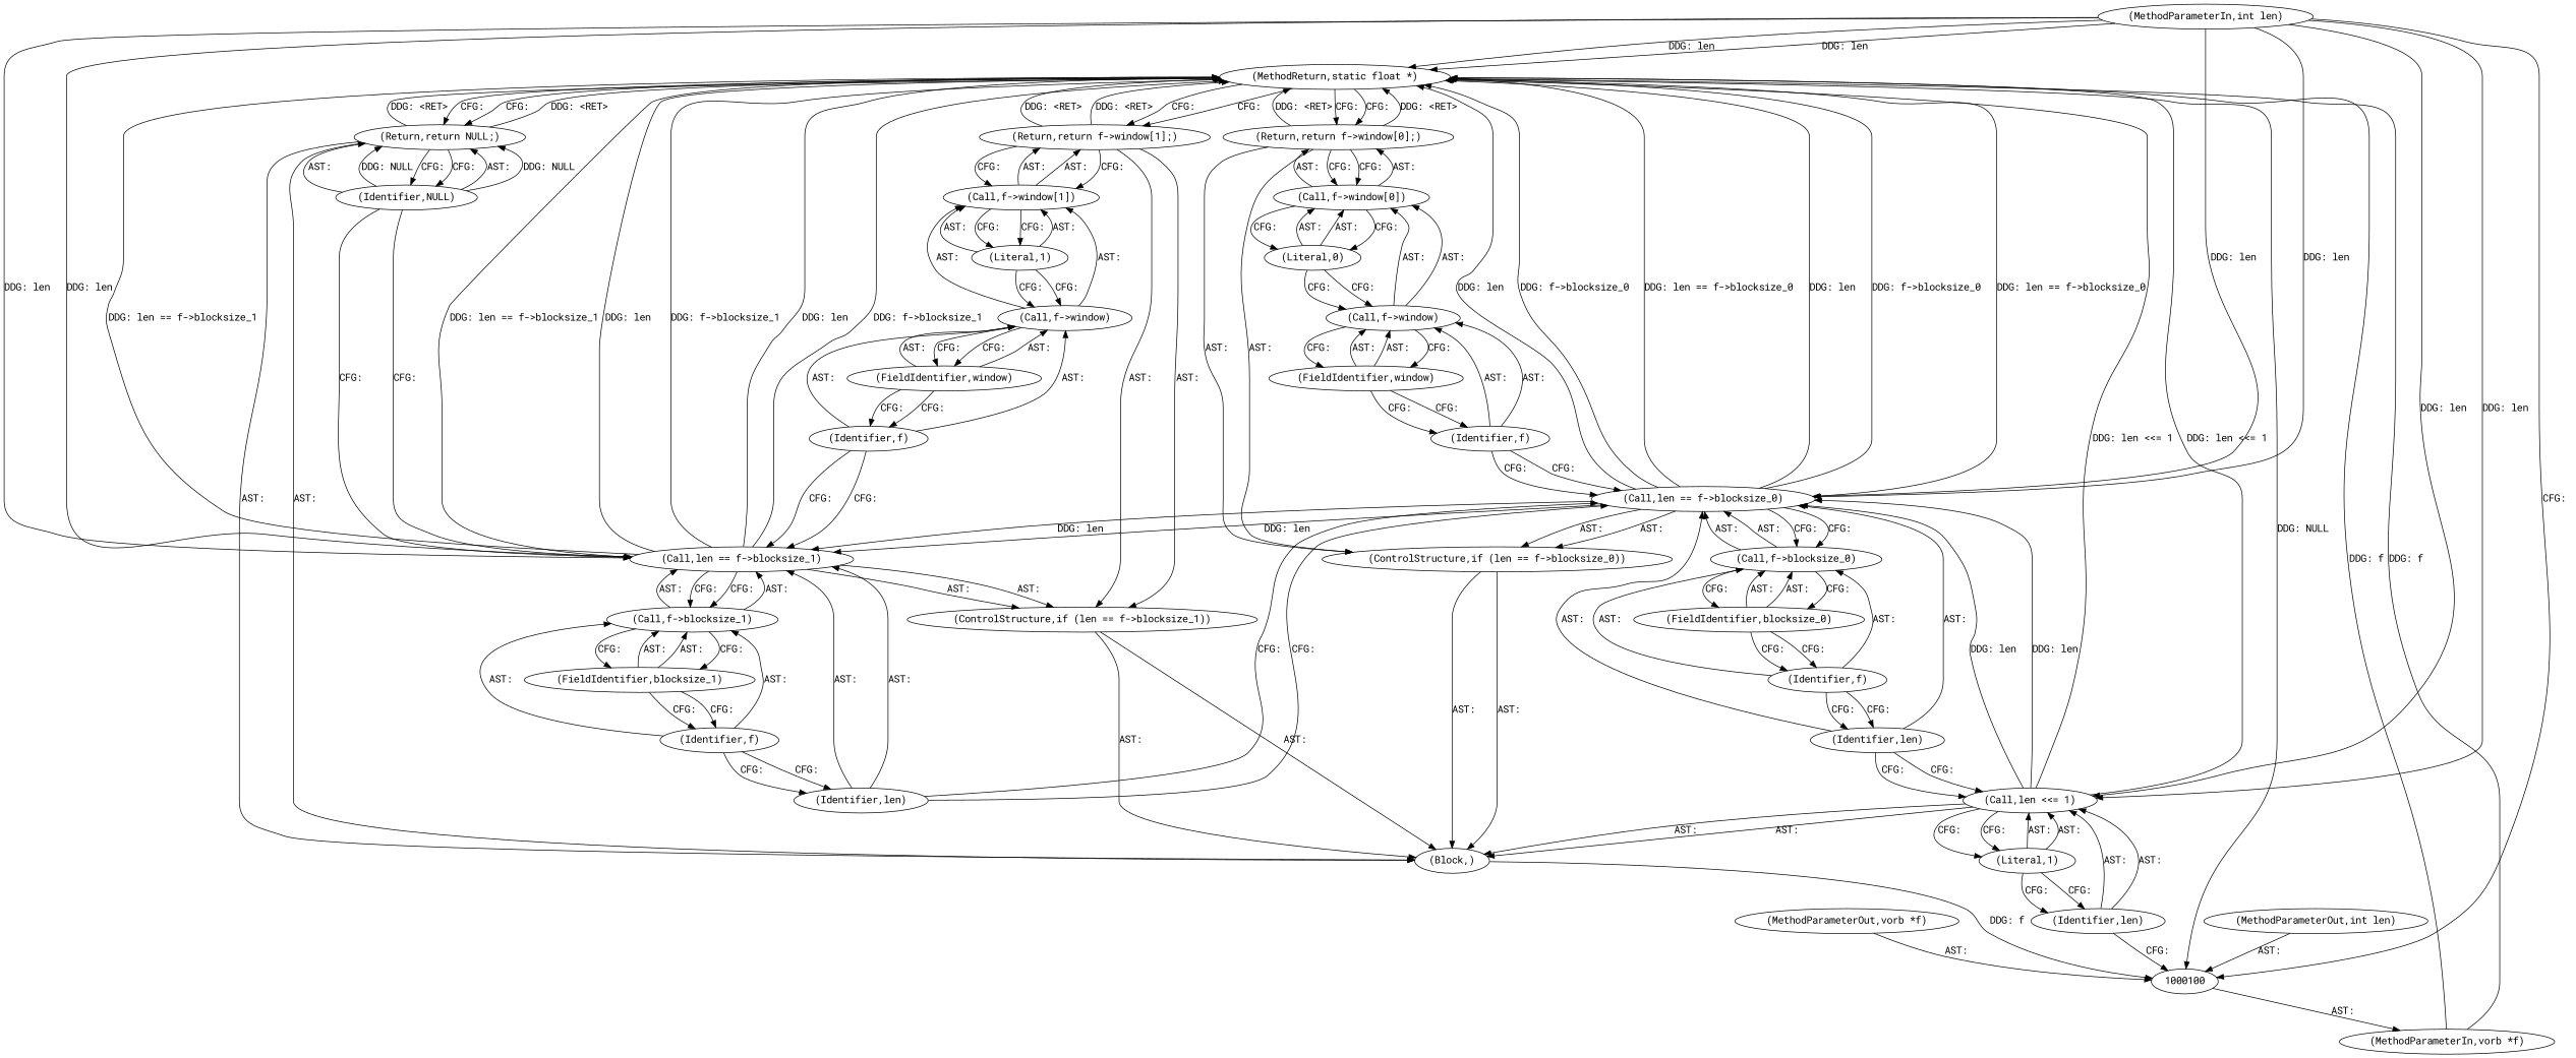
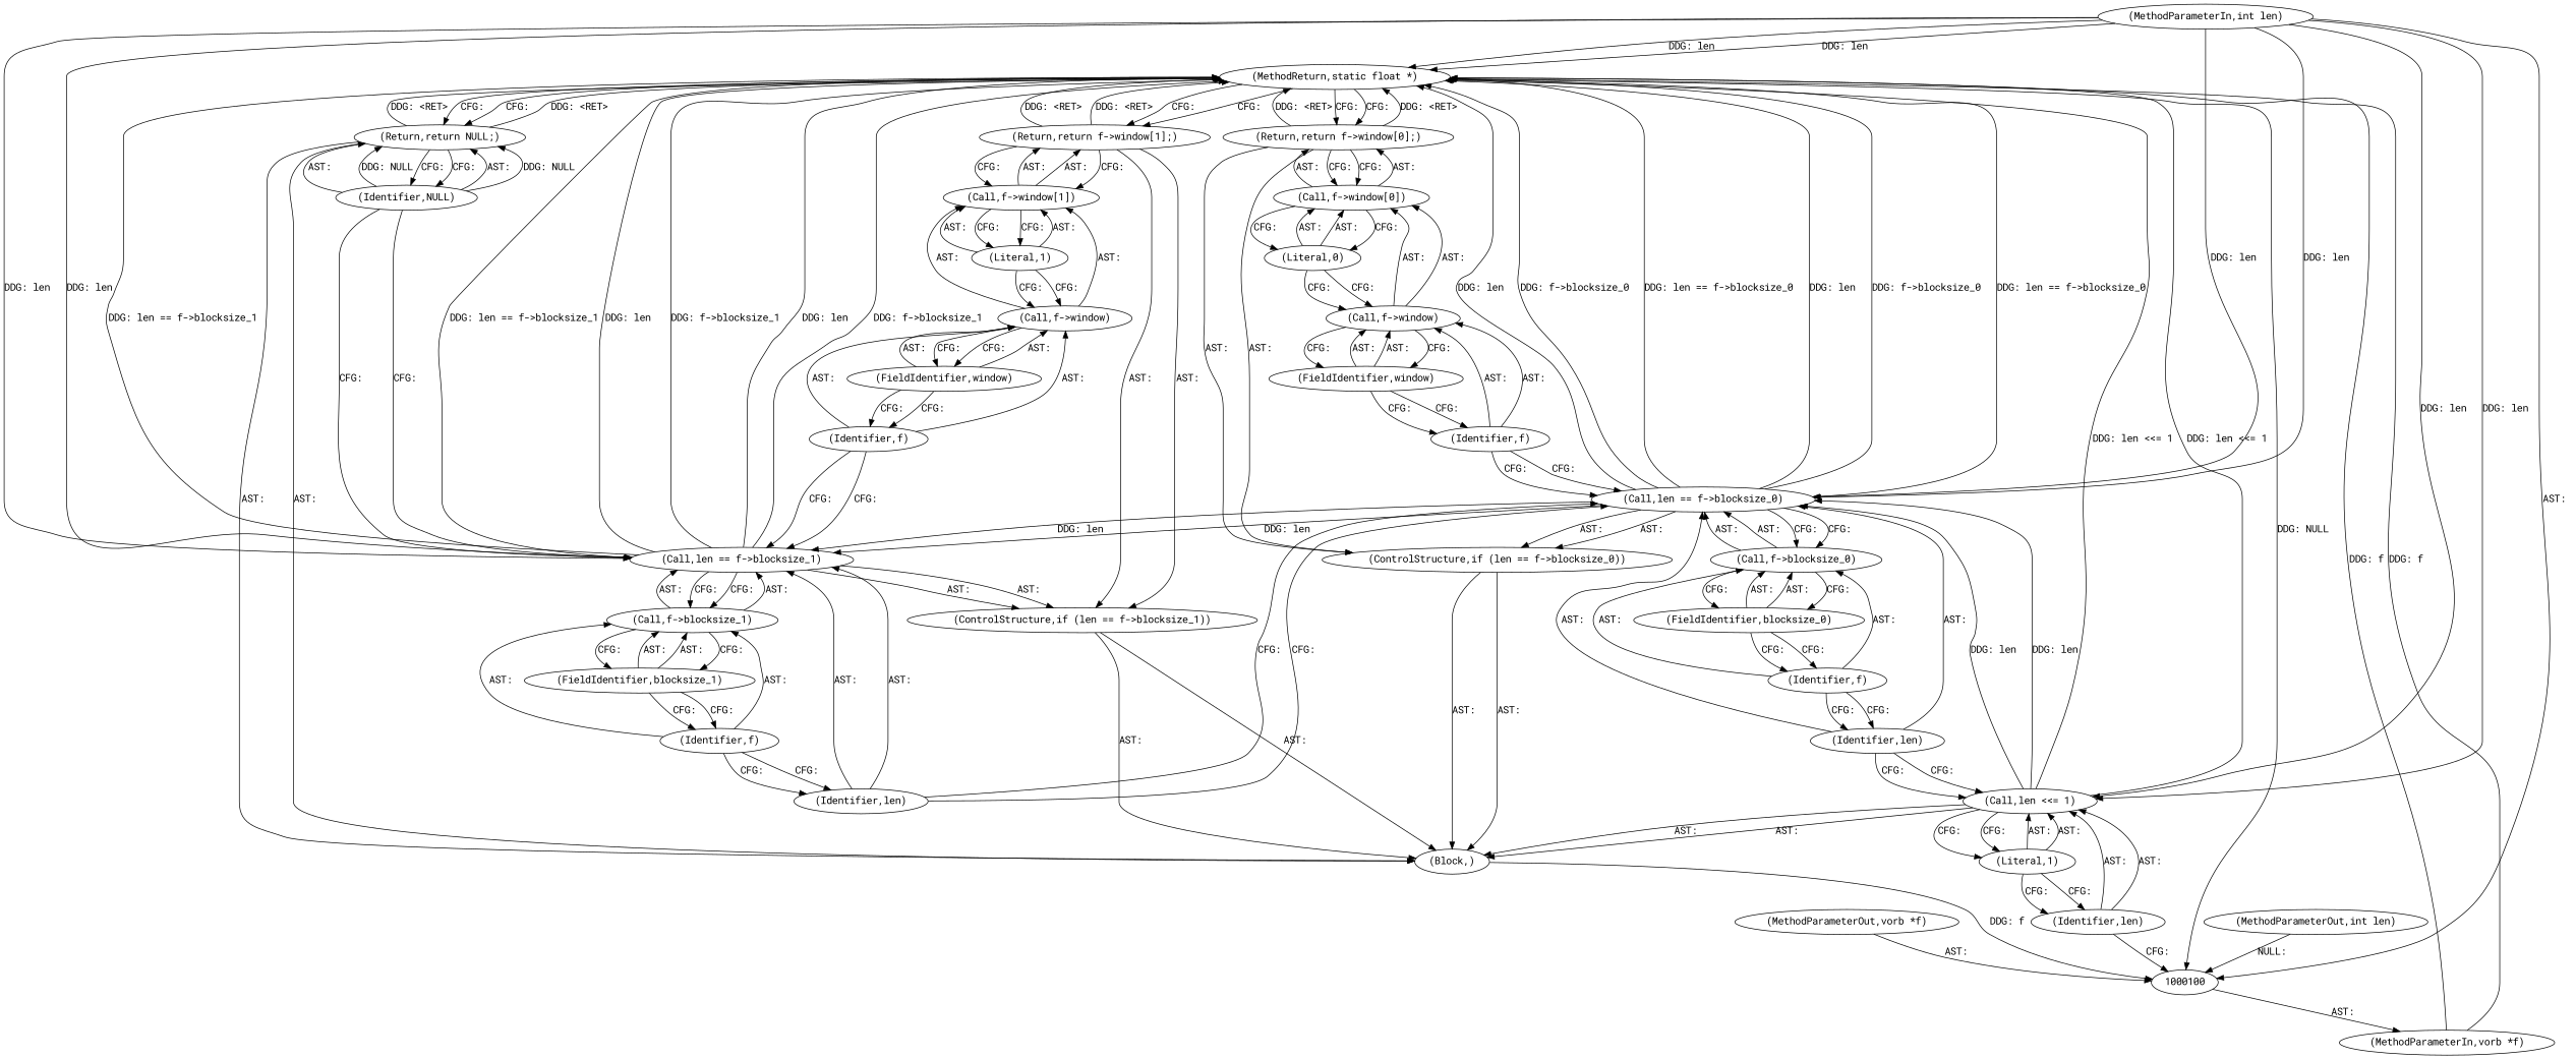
  digraph {
    fontname="Roboto Mono"
    node [fontname="Roboto Mono"]
    edge [fontname="Roboto Mono"]
    n1 [label="(MethodReturn,static float *)"]
    n2 [label="(Return,return f->window[0];)"]
    n3 [label="(Return,return f->window[1];)"]
    n4 [label="(Return,return NULL;)"]
    1000100
    n6 [label="(Call,f->window[0])"]
    n7 [label="(ControlStructure,if (len == f->blocksize_0))"]
    n8 [label="(Call,f->window[1])"]
    n9 [label="(ControlStructure,if (len == f->blocksize_1))"]
    n10 [label="(Block,)"]
    n11 [label="(Identifier,NULL)"]
    n12 [label="(MethodParameterIn,vorb *f)"]
    n13 [label="(MethodParameterOut,vorb *f)"]
    n14 [label="(MethodParameterIn,int len)"]
    n15 [label="(Call,len <<= 1)"]
    n16 [label="(Call,len == f->blocksize_0)"]
    n17 [label="(Call,len == f->blocksize_1)"]
    n18 [label="(Literal,1)"]
    n19 [label="(Call,f->blocksize_0)"]
    n20 [label="(Call,f->blocksize_1)"]
    n21 [label="(MethodParameterOut,int len)"]
    n22 [label="(Identifier,len)"]
    n23 [label="(FieldIdentifier,blocksize_0)"]
    n24 [label="(Identifier,f)"]
    n25 [label="(Identifier,len)"]
    n26 [label="(Literal,0)"]
    n27 [label="(Call,f->window)"]
    n28 [label="(FieldIdentifier,window)"]
    n29 [label="(Identifier,f)"]
    n30 [label="(FieldIdentifier,blocksize_1)"]
    n31 [label="(Identifier,f)"]
    n32 [label="(Identifier,len)"]
    n33 [label="(Literal,1)"]
    n34 [label="(Call,f->window)"]
    n35 [label="(FieldIdentifier,window)"]
    n36 [label="(Identifier,f)"]
    n1 -> n2 [label="CFG: "]
    n1 -> n2 [label="CFG: "]
    n1 -> n3 [label="CFG: "]
    n1 -> n3 [label="CFG: "]
    n1 -> n4 [label="CFG: "]
    n1 -> n4 [label="CFG: "]
    n1 -> 1000100 [label="DDG: NULL"]
    n2 -> n1 [label="DDG: <RET>"]
    n2 -> n1 [label="DDG: <RET>"]
    n2 -> n6 [label="CFG: "]
    n2 -> n6 [label="CFG: "]
    n2 -> n7 [label="AST: "]
    n2 -> n7 [label="AST: "]
    n3 -> n1 [label="DDG: <RET>"]
    n3 -> n1 [label="DDG: <RET>"]
    n3 -> n8 [label="CFG: "]
    n3 -> n8 [label="CFG: "]
    n3 -> n9 [label="AST: "]
    n3 -> n9 [label="AST: "]
    n4 -> n1 [label="DDG: <RET>"]
    n4 -> n1 [label="DDG: <RET>"]
    n4 -> n10 [label="AST: "]
    n4 -> n10 [label="AST: "]
    n4 -> n11 [label="CFG: "]
    n4 -> n11 [label="CFG: "]
    1000100 -> n12 [label="AST: "]
    n6 -> n2 [label="AST: "]
    n6 -> n2 [label="AST: "]
    n6 -> n26 [label="CFG: "]
    n6 -> n26 [label="CFG: "]
    n7 -> n10 [label="AST: "]
    n7 -> n10 [label="AST: "]
    n8 -> n3 [label="AST: "]
    n8 -> n3 [label="AST: "]
    n8 -> n33 [label="CFG: "]
    n8 -> n33 [label="CFG: "]
    n9 -> n10 [label="AST: "]
    n9 -> n10 [label="AST: "]
    n10 -> 1000100 [label="DDG: f"]
    n11 -> n4 [label="AST: "]
    n11 -> n4 [label="DDG: NULL"]
    n11 -> n4 [label="AST: "]
    n11 -> n4 [label="DDG: NULL"]
    n11 -> n17 [label="CFG: "]
    n11 -> n17 [label="CFG: "]
    n12 -> n1 [label="DDG: f"]
    n12 -> n1 [label="DDG: f"]
    n13 -> 1000100 [label="AST: "]
    n14 -> n1 [label="DDG: len"]
    n14 -> n1 [label="DDG: len"]
-   n14 -> 1000100 [label="CFG: "]
+   n14 -> 1000100 [label="AST: "]
    n14 -> n15 [label="DDG: len"]
    n14 -> n15 [label="DDG: len"]
    n14 -> n16 [label="DDG: len"]
    n14 -> n16 [label="DDG: len"]
    n14 -> n17 [label="DDG: len"]
    n14 -> n17 [label="DDG: len"]
    n15 -> n1 [label="DDG: len <<= 1"]
    n15 -> n1 [label="DDG: len <<= 1"]
    n15 -> n10 [label="AST: "]
    n15 -> n10 [label="AST: "]
    n15 -> n16 [label="DDG: len"]
    n15 -> n16 [label="DDG: len"]
    n15 -> n18 [label="CFG: "]
    n15 -> n18 [label="CFG: "]
    n16 -> n1 [label="DDG: len == f->blocksize_0"]
    n16 -> n1 [label="DDG: len"]
    n16 -> n1 [label="DDG: f->blocksize_0"]
    n16 -> n1 [label="DDG: len == f->blocksize_0"]
    n16 -> n1 [label="DDG: len"]
    n16 -> n1 [label="DDG: f->blocksize_0"]
    n16 -> n7 [label="AST: "]
    n16 -> n7 [label="AST: "]
    n16 -> n17 [label="DDG: len"]
    n16 -> n17 [label="DDG: len"]
    n16 -> n19 [label="CFG: "]
    n16 -> n19 [label="CFG: "]
    n17 -> n1 [label="DDG: len"]
    n17 -> n1 [label="DDG: f->blocksize_1"]
    n17 -> n1 [label="DDG: len == f->blocksize_1"]
    n17 -> n1 [label="DDG: len"]
    n17 -> n1 [label="DDG: f->blocksize_1"]
    n17 -> n1 [label="DDG: len == f->blocksize_1"]
    n17 -> n9 [label="AST: "]
    n17 -> n9 [label="AST: "]
    n17 -> n20 [label="CFG: "]
    n17 -> n20 [label="CFG: "]
    n18 -> n15 [label="AST: "]
    n18 -> n15 [label="AST: "]
    n18 -> n22 [label="CFG: "]
    n18 -> n22 [label="CFG: "]
    n19 -> n16 [label="AST: "]
    n19 -> n16 [label="AST: "]
    n19 -> n23 [label="CFG: "]
    n19 -> n23 [label="CFG: "]
    n20 -> n17 [label="AST: "]
    n20 -> n17 [label="AST: "]
    n20 -> n30 [label="CFG: "]
    n20 -> n30 [label="CFG: "]
-   n21 -> 1000100 [label="AST: "]
+   n21 -> 1000100 [label="NULL: "]
    n22 -> 1000100 [label="CFG: "]
    n22 -> n15 [label="AST: "]
    n22 -> n15 [label="AST: "]
    n23 -> n19 [label="AST: "]
    n23 -> n19 [label="AST: "]
    n23 -> n24 [label="CFG: "]
    n23 -> n24 [label="CFG: "]
    n24 -> n19 [label="AST: "]
    n24 -> n19 [label="AST: "]
    n24 -> n25 [label="CFG: "]
    n24 -> n25 [label="CFG: "]
    n25 -> n15 [label="CFG: "]
    n25 -> n15 [label="CFG: "]
    n25 -> n16 [label="AST: "]
    n25 -> n16 [label="AST: "]
    n26 -> n6 [label="AST: "]
    n26 -> n6 [label="AST: "]
    n26 -> n27 [label="CFG: "]
    n26 -> n27 [label="CFG: "]
    n27 -> n6 [label="AST: "]
    n27 -> n6 [label="AST: "]
    n27 -> n28 [label="CFG: "]
    n27 -> n28 [label="CFG: "]
    n28 -> n27 [label="AST: "]
    n28 -> n27 [label="AST: "]
    n28 -> n29 [label="CFG: "]
    n28 -> n29 [label="CFG: "]
    n29 -> n16 [label="CFG: "]
    n29 -> n16 [label="CFG: "]
    n29 -> n27 [label="AST: "]
    n29 -> n27 [label="AST: "]
    n30 -> n20 [label="AST: "]
    n30 -> n20 [label="AST: "]
    n30 -> n31 [label="CFG: "]
    n30 -> n31 [label="CFG: "]
    n31 -> n20 [label="AST: "]
    n31 -> n20 [label="AST: "]
    n31 -> n32 [label="CFG: "]
    n31 -> n32 [label="CFG: "]
    n32 -> n16 [label="CFG: "]
    n32 -> n16 [label="CFG: "]
    n32 -> n17 [label="AST: "]
    n32 -> n17 [label="AST: "]
    n33 -> n8 [label="AST: "]
    n33 -> n8 [label="AST: "]
    n33 -> n34 [label="CFG: "]
    n33 -> n34 [label="CFG: "]
    n34 -> n8 [label="AST: "]
    n34 -> n8 [label="AST: "]
    n34 -> n35 [label="CFG: "]
    n34 -> n35 [label="CFG: "]
    n35 -> n34 [label="AST: "]
    n35 -> n34 [label="AST: "]
    n35 -> n36 [label="CFG: "]
    n35 -> n36 [label="CFG: "]
    n36 -> n17 [label="CFG: "]
    n36 -> n17 [label="CFG: "]
    n36 -> n34 [label="AST: "]
    n36 -> n34 [label="AST: "]
  }
